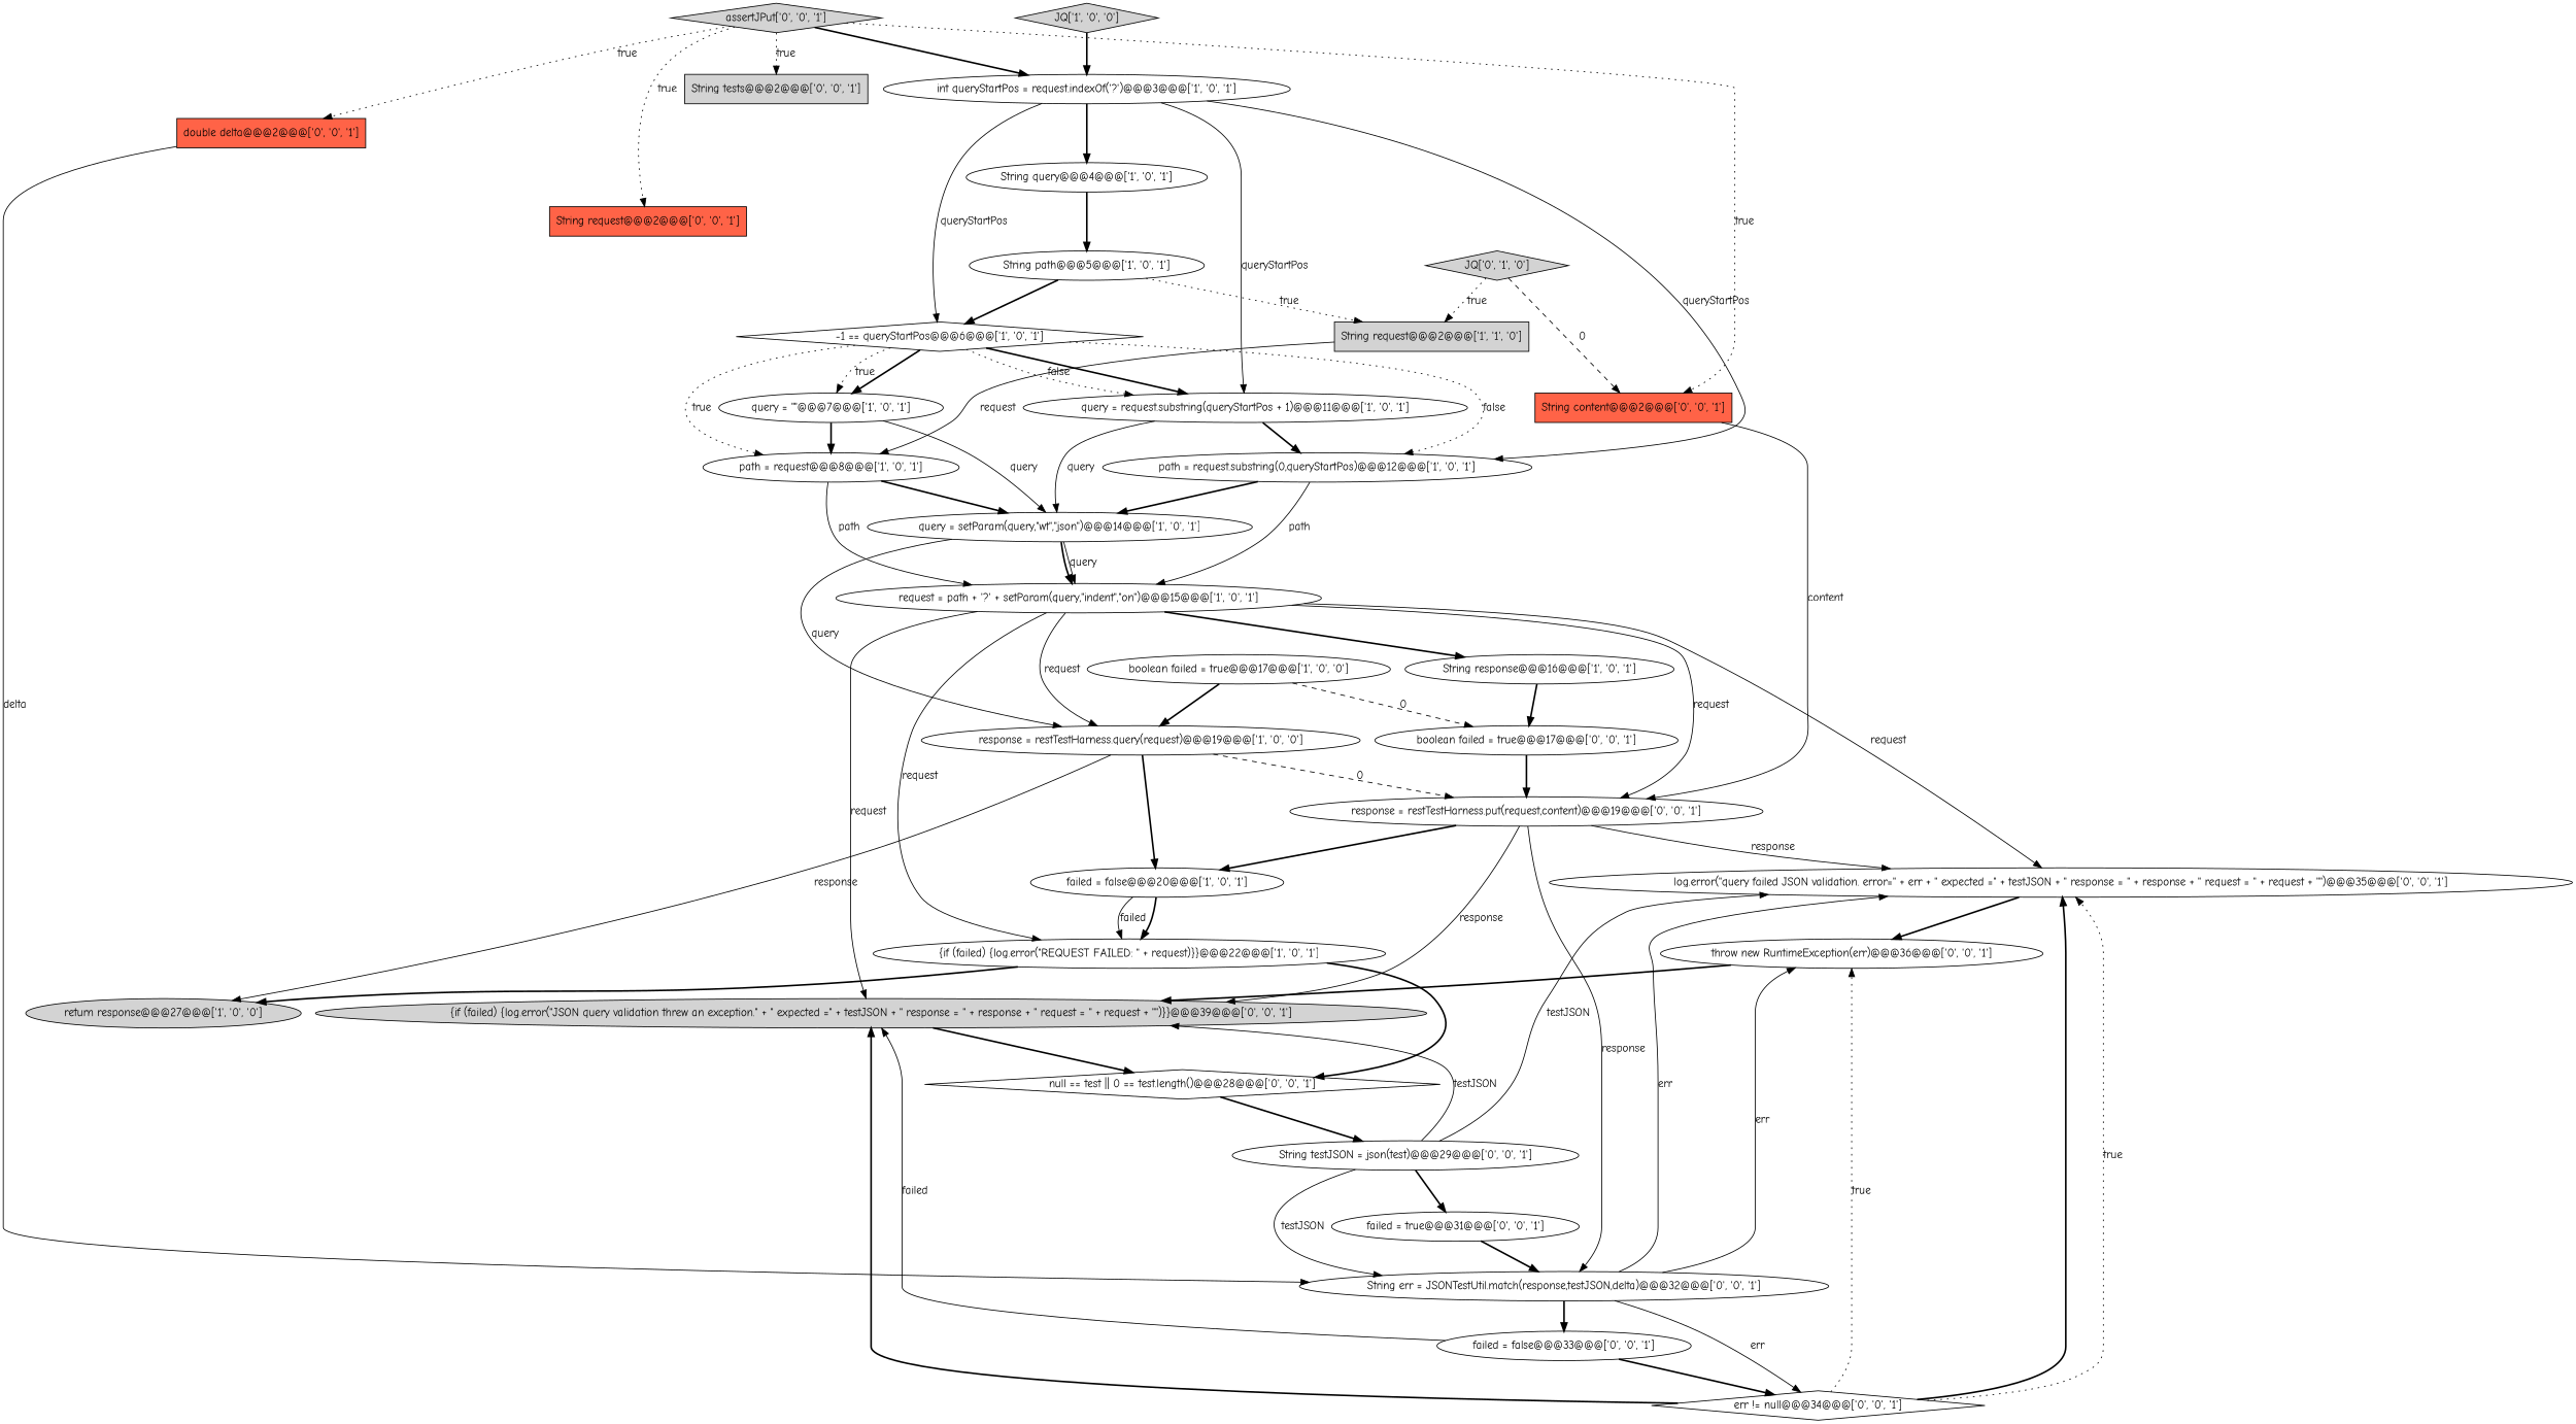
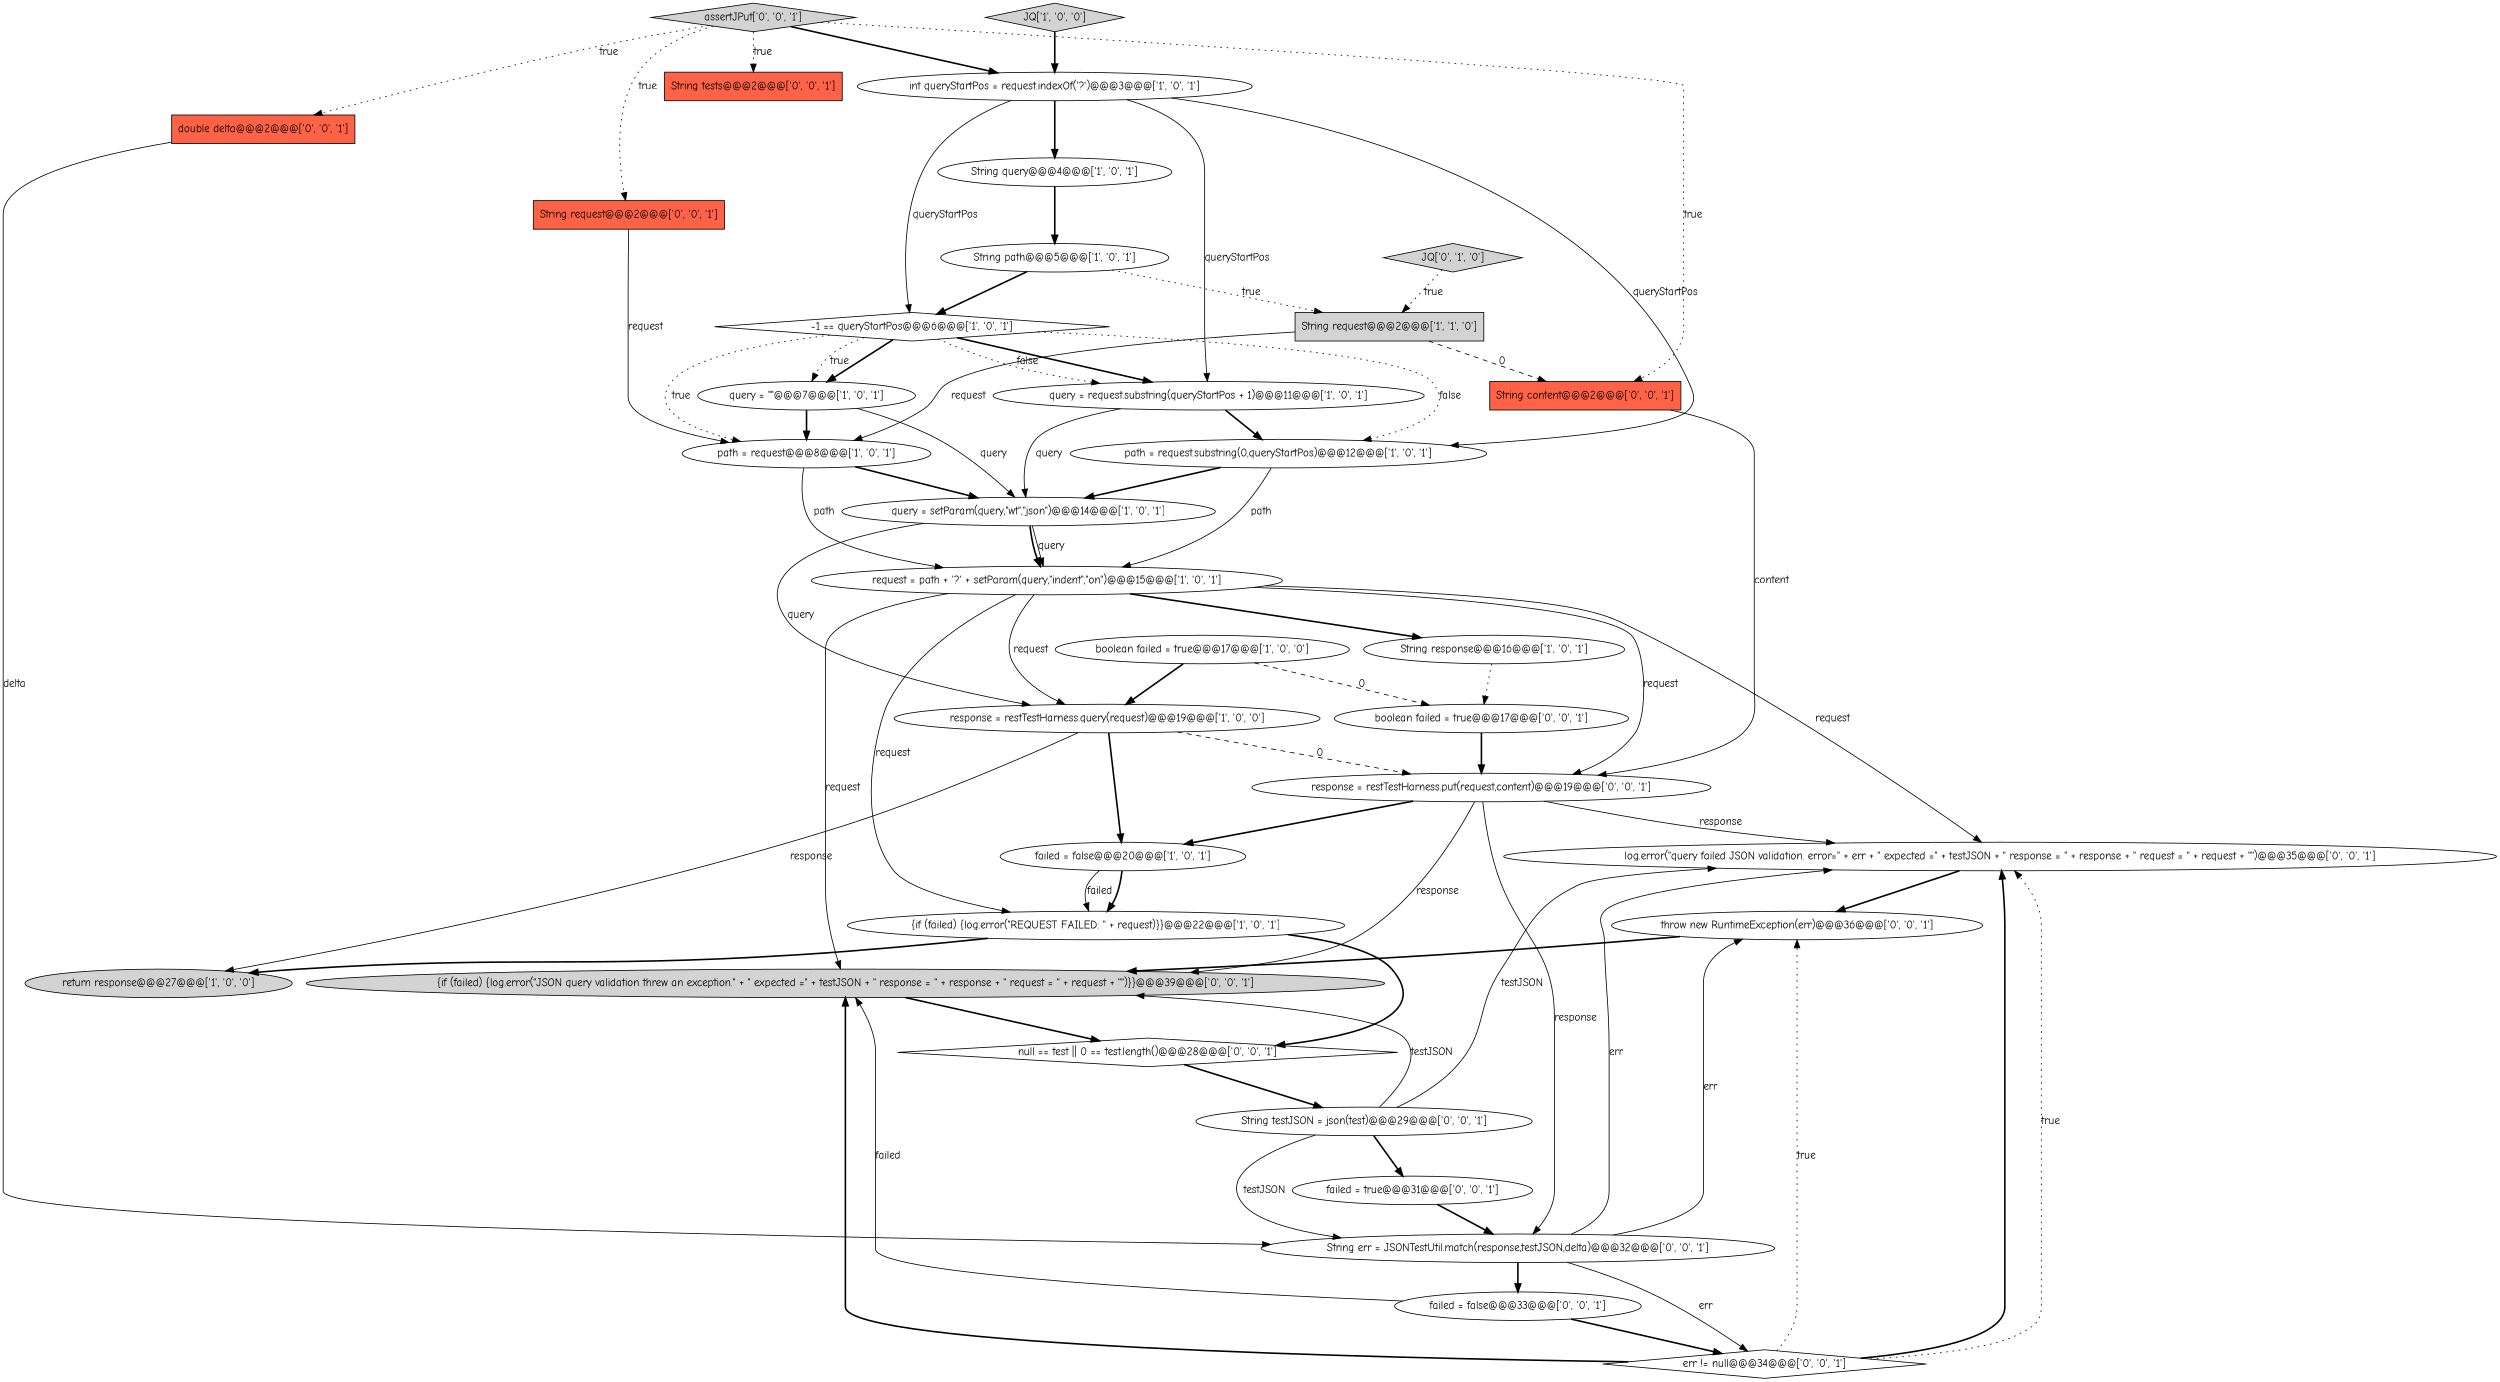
  digraph {
    fontname="Comic Neue"
    node [fillcolor=white fontname="Comic Neue" shape=ellipse style=filled]
    edge [fontname="Comic Neue" style=bold]
    n1 [label="query = setParam(query,\"wt\",\"json\")@@@14@@@['1', '0', '1']"]
    n2 [label="request = path + '?' + setParam(query,\"indent\",\"on\")@@@15@@@['1', '0', '1']"]
    n3 [label="response = restTestHarness.query(request)@@@19@@@['1', '0', '0']"]
    n4 [label="log.error(\"query failed JSON validation. error=\" + err + \" expected =\" + testJSON + \" response = \" + response + \" request = \" + request + \"\")@@@35@@@['0', '0', '1']"]
    n5 [fillcolor=lightgray label="{if (failed) {log.error(\"JSON query validation threw an exception.\" + \" expected =\" + testJSON + \" response = \" + response + \" request = \" + request + \"\")}}@@@39@@@['0', '0', '1']"]
    n6 [label="{if (failed) {log.error(\"REQUEST FAILED: \" + request)}}@@@22@@@['1', '0', '1']"]
    n7 [label="response = restTestHarness.put(request,content)@@@19@@@['0', '0', '1']"]
    n8 [label="String response@@@16@@@['1', '0', '1']"]
    n9 [fillcolor=lightgray label="return response@@@27@@@['1', '0', '0']"]
    n10 [label="failed = false@@@20@@@['1', '0', '1']"]
    n11 [fillcolor=lightgray label="assertJPut['0', '0', '1']" shape=diamond]
-   n12 [fillcolor=lightgray label="String tests@@@2@@@['0', '0', '1']" shape=box]
+   n12 [fillcolor=tomato label="String tests@@@2@@@['0', '0', '1']" shape=box]
    n13 [fillcolor=tomato label="double delta@@@2@@@['0', '0', '1']" shape=box]
    n14 [fillcolor=tomato label="String content@@@2@@@['0', '0', '1']" shape=box]
    n15 [fillcolor=tomato label="String request@@@2@@@['0', '0', '1']" shape=box]
    n16 [label="int queryStartPos = request.indexOf('?')@@@3@@@['1', '0', '1']"]
    n17 [label="String err = JSONTestUtil.match(response,testJSON,delta)@@@32@@@['0', '0', '1']"]
    n18 [label="path = request@@@8@@@['1', '0', '1']"]
    n19 [label="-1 == queryStartPos@@@6@@@['1', '0', '1']" shape=diamond]
    n20 [label="path = request.substring(0,queryStartPos)@@@12@@@['1', '0', '1']"]
    n21 [label="query = request.substring(queryStartPos + 1)@@@11@@@['1', '0', '1']"]
    n22 [label="String query@@@4@@@['1', '0', '1']"]
    n23 [label="err != null@@@34@@@['0', '0', '1']" shape=diamond]
    n24 [label="throw new RuntimeException(err)@@@36@@@['0', '0', '1']"]
    n25 [label="failed = false@@@33@@@['0', '0', '1']"]
    n26 [fillcolor=lightgray label="JQ['1', '0', '0']" shape=diamond]
    n27 [fillcolor=lightgray label="String request@@@2@@@['1', '1', '0']" shape=box]
    n28 [fillcolor=lightgray label="JQ['0', '1', '0']" shape=diamond]
    n29 [label="null == test || 0 == test.length()@@@28@@@['0', '0', '1']" shape=diamond]
    n30 [label="failed = true@@@31@@@['0', '0', '1']"]
    n31 [label="query = \"\"@@@7@@@['1', '0', '1']"]
    n32 [label="boolean failed = true@@@17@@@['1', '0', '0']"]
    n33 [label="boolean failed = true@@@17@@@['0', '0', '1']"]
    n34 [label="String path@@@5@@@['1', '0', '1']"]
    n35 [label="String testJSON = json(test)@@@29@@@['0', '0', '1']"]
    n1 -> n2
    n1 -> n2 [label=query style=solid]
    n1 -> n3 [label=query style=solid]
    n2 -> n3 [label=request style=solid]
    n2 -> n4 [label=request style=solid]
    n2 -> n5 [label=request style=solid]
    n2 -> n6 [label=request style=solid]
    n2 -> n7 [label=request style=solid]
    n2 -> n8
    n3 -> n7 [label=0 style=dashed]
    n3 -> n9 [label=response style=solid]
    n3 -> n10
    n4 -> n24
    n5 -> n29
    n6 -> n9
    n6 -> n29
    n7 -> n4 [label=response style=solid]
    n7 -> n5 [label=response style=solid]
    n7 -> n10
    n7 -> n17 [label=response style=solid]
-   n8 -> n33
+   n8 -> n33 [style=dotted]
    n10 -> n6
    n10 -> n6 [label=failed style=solid]
    n11 -> n12 [label=true style=dotted]
    n11 -> n13 [label=true style=dotted]
    n11 -> n14 [label=true style=dotted]
    n11 -> n15 [label=true style=dotted]
    n11 -> n16
    n13 -> n17 [label=delta style=solid]
    n14 -> n7 [label=content style=solid]
+   n15 -> n18 [label=request style=solid]
    n16 -> n19 [label=queryStartPos style=solid]
    n16 -> n20 [label=queryStartPos style=solid]
    n16 -> n21 [label=queryStartPos style=solid]
    n16 -> n22
    n17 -> n4 [label=err style=solid]
    n17 -> n23 [label=err style=solid]
    n17 -> n24 [label=err style=solid]
    n17 -> n25
    n18 -> n1
    n18 -> n2 [label=path style=solid]
    n19 -> n18 [label=true style=dotted]
    n19 -> n20 [label=false style=dotted]
    n19 -> n21
    n19 -> n21 [label=false style=dotted]
    n19 -> n31 [label=true style=dotted]
    n19 -> n31
    n20 -> n1
    n20 -> n2 [label=path style=solid]
    n21 -> n1 [label=query style=solid]
    n21 -> n20
    n22 -> n34
    n23 -> n4 [label=true style=dotted]
    n23 -> n4
    n23 -> n5
    n23 -> n24 [label=true style=dotted]
    n24 -> n5
    n25 -> n5 [label=failed style=solid]
    n25 -> n23
    n26 -> n16
-   n28 -> n14 [label=0 style=dashed]
+   n27 -> n14 [label=0 style=dashed]
    n27 -> n18 [label=request style=solid]
    n28 -> n27 [label=true style=dotted]
    n29 -> n35
    n30 -> n17
    n31 -> n1 [label=query style=solid]
    n31 -> n18
    n32 -> n3
    n32 -> n33 [label=0 style=dashed]
    n33 -> n7
    n34 -> n19
    n34 -> n27 [label=true style=dotted]
    n35 -> n4 [label=testJSON style=solid]
    n35 -> n5 [label=testJSON style=solid]
    n35 -> n17 [label=testJSON style=solid]
    n35 -> n30
  }
